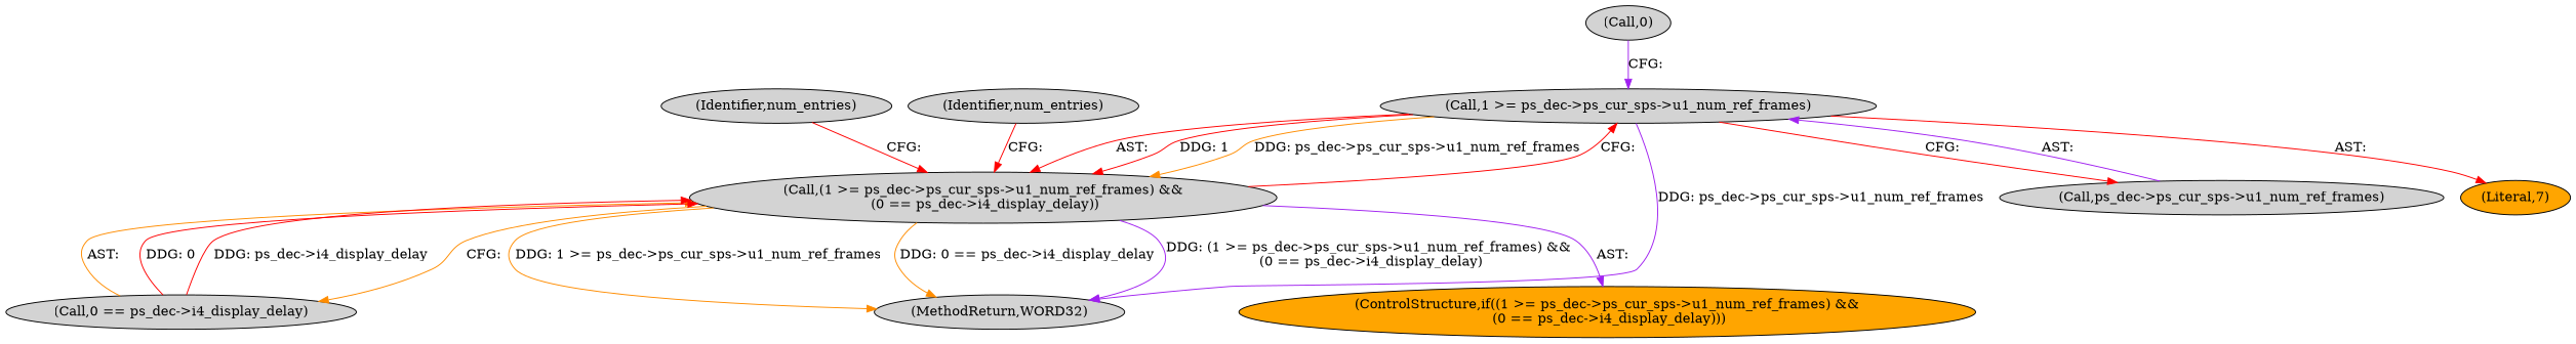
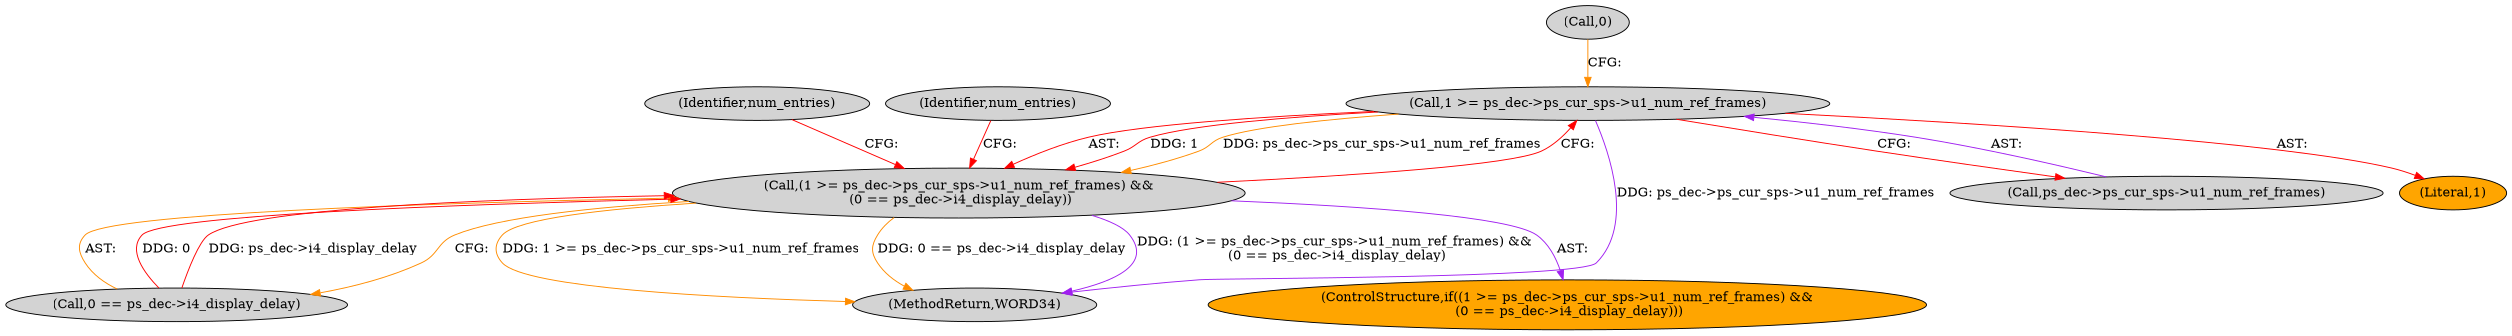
  digraph {
    node [fillcolor=lightgrey style=filled]
    edge [color=red]
    n1 [label="(Call,1 >= ps_dec->ps_cur_sps->u1_num_ref_frames)"]
    n2 [label="(Call,(1 >= ps_dec->ps_cur_sps->u1_num_ref_frames) &&\n (0 == ps_dec->i4_display_delay))"]
-   n3 [label="(MethodReturn,WORD32)"]
+   n3 [label="(MethodReturn,WORD34)"]
    n4 [label="(Call,ps_dec->ps_cur_sps->u1_num_ref_frames)"]
-   n5 [fillcolor=orange label="(Literal,7)"]
+   n5 [fillcolor=orange label="(Literal,1)"]
    n6 [label="(Call,0 == ps_dec->i4_display_delay)"]
    n7 [fillcolor=orange label="(ControlStructure,if((1 >= ps_dec->ps_cur_sps->u1_num_ref_frames) &&\n (0 == ps_dec->i4_display_delay)))"]
    n8 [label="(Identifier,num_entries)"]
    n9 [label="(Identifier,num_entries)"]
    n10 [label="(Call,0)"]
    n1 -> n2 [label="AST: "]
    n1 -> n2 [label="DDG: 1"]
    n1 -> n2 [color=darkorange label="DDG: ps_dec->ps_cur_sps->u1_num_ref_frames"]
    n1 -> n3 [color=purple label="DDG: ps_dec->ps_cur_sps->u1_num_ref_frames"]
    n1 -> n4 [label="CFG: "]
    n1 -> n5 [label="AST: "]
    n2 -> n1 [label="CFG: "]
    n2 -> n3 [color=purple label="DDG: (1 >= ps_dec->ps_cur_sps->u1_num_ref_frames) &&\n (0 == ps_dec->i4_display_delay)"]
    n2 -> n3 [color=darkorange label="DDG: 1 >= ps_dec->ps_cur_sps->u1_num_ref_frames"]
    n2 -> n3 [color=darkorange label="DDG: 0 == ps_dec->i4_display_delay"]
    n2 -> n6 [color=darkorange label="CFG: "]
    n2 -> n7 [color=purple label="AST: "]
    n4 -> n1 [color=purple label="AST: "]
    n6 -> n2 [color=darkorange label="AST: "]
    n6 -> n2 [label="DDG: 0"]
    n6 -> n2 [label="DDG: ps_dec->i4_display_delay"]
    n8 -> n2 [label="CFG: "]
    n9 -> n2 [label="CFG: "]
-   n10 -> n1 [color=purple label="CFG: "]
+   n10 -> n1 [color=darkorange label="CFG: "]
  }
